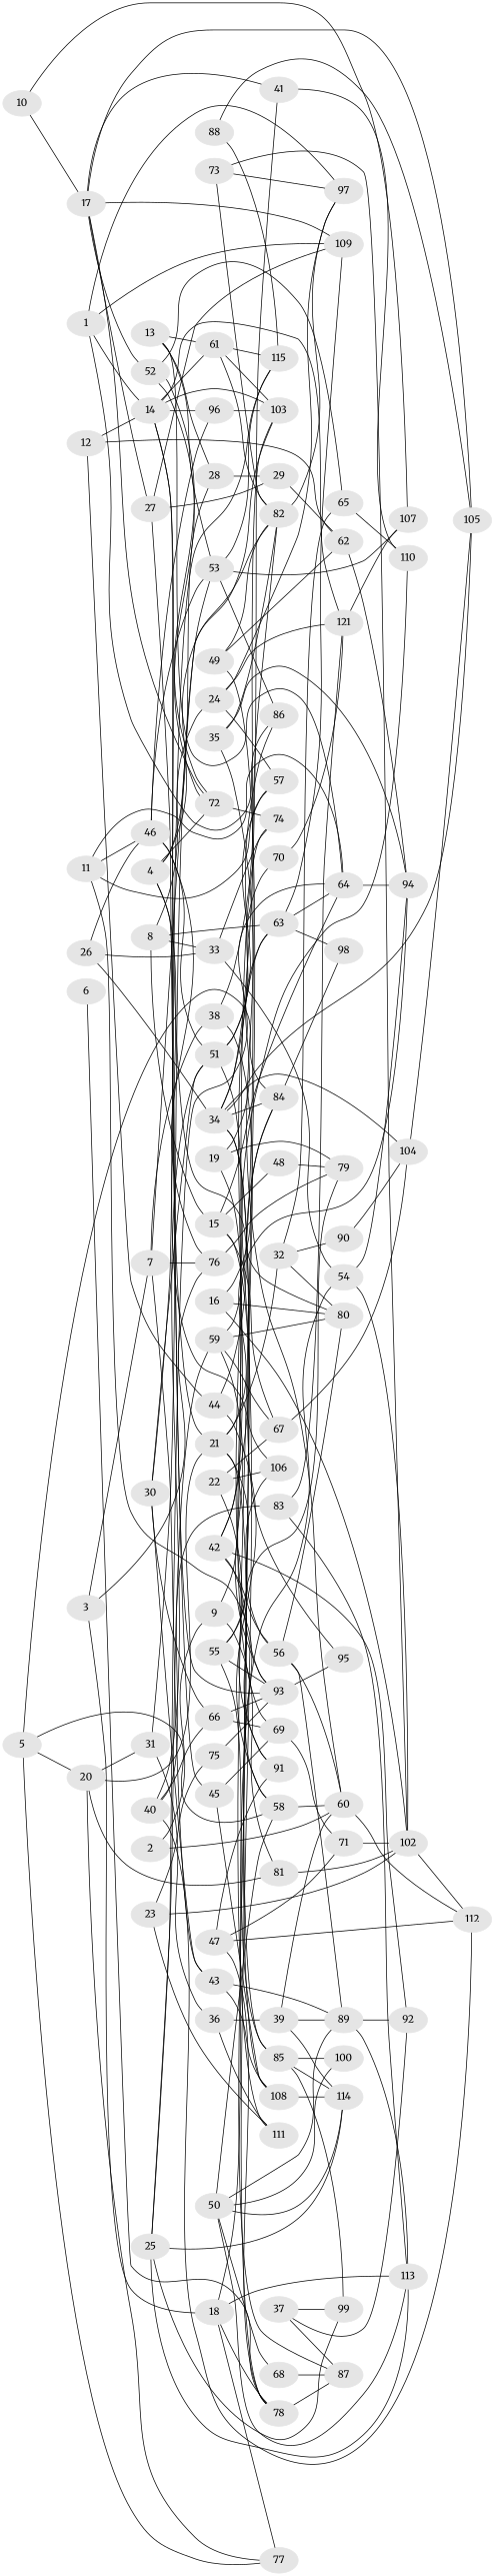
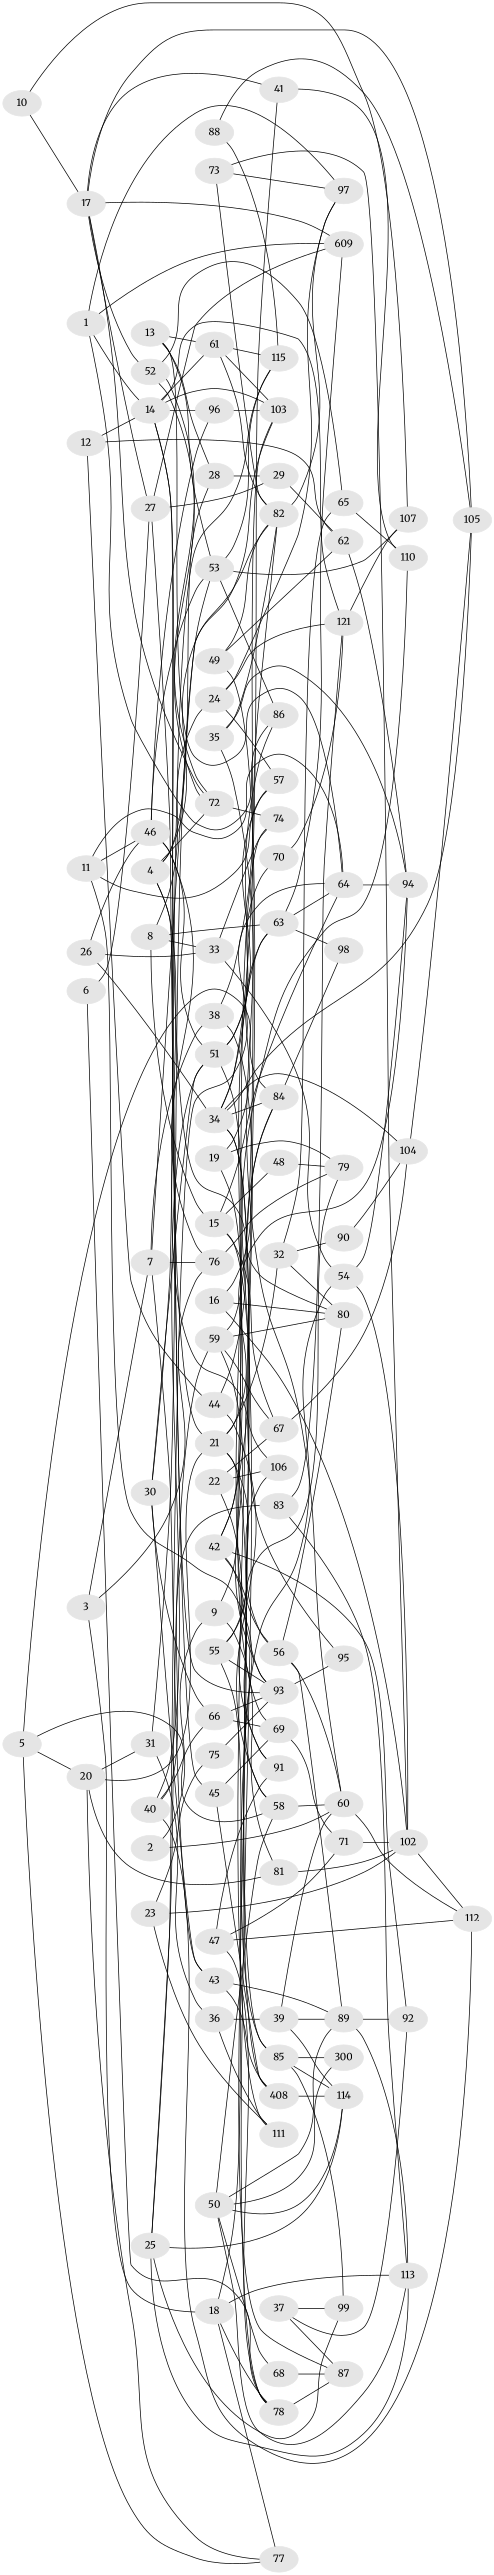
  graph {
    fontname=Merriweather
    rankdir=LR
    node [color=gray90 fontname=Merriweather style=filled]
    edge [fontname=Merriweather]
    1
    14
    86
    97
-   109
+   109 [label=609]
    103
    61
    21
    80
    96
    n11 [label=121]
    2
    9
    60
    74
    81
    112
    3
    7
    18
    76
    38
    43
    77
    78
    54
    113
    79
    4
    28
    72
    82
    93
    106
    29
    95
    5
    20
    58
    84
    31
    98
    6
    27
    45
    87
-   108
+   108 [label=408]
    89
    8
    15
    24
    33
    63
    64
    48
    67
    57
    102
    10
    17
    107
    41
    52
    105
    11
    46
    53
    51
    94
    12
    44
    62
    13
    115
    32
    56
    104
    16
    110
    65
    19
    69
    71
    36
    90
    22
    91
    23
    75
    111
    25
    59
    99
    114
    26
    34
    85
    30
    66
    70
    39
-   100
+   100 [label=300]
    35
    37
    92
    40
    83
    42
    47
    49
    50
    68
    55
    73
    88
    1 -- 14
    1 -- 86
    1 -- 97
    1 -- 109
    14 -- 103
    14 -- 61
    14 -- 21
    14 -- 80
    14 -- 96
    14 -- n11
    61 -- 103
    61 -- 82
    61 -- 115
    21 -- 87
    21 -- 94
    21 -- 32
    21 -- 56
    96 -- 103
    n11 -- 107
    2 -- 9
    2 -- 60
    9 -- 74
    9 -- 81
    60 -- 112
    81 -- 102
    3 -- 7
    3 -- 18
    3 -- 76
    7 -- 103
    7 -- 76
    7 -- 38
    7 -- 43
    18 -- 77
    18 -- 78
    18 -- 54
    18 -- 113
    76 -- 79
    38 -- 82
    38 -- 95
    43 -- 108
    43 -- 89
    78 -- 87
    54 -- 102
    54 -- 94
    4 -- 28
    4 -- 72
    4 -- 82
    4 -- 93
    4 -- 106
    28 -- 29
    72 -- 74
    82 -- 97
    93 -- 95
    29 -- 62
    5 -- 77
    5 -- 20
    5 -- 58
    5 -- 84
    20 -- 21
    20 -- 81
    20 -- 77
    20 -- 31
    58 -- 60
    84 -- 98
    31 -- 53
    31 -- 36
    6 -- 78
+   6 -- 27
    27 -- 109
    27 -- 29
    27 -- 45
    45 -- 108
    45 -- 69
    108 -- 114
    89 -- 113
    89 -- 92
    8 -- 15
    8 -- 24
    8 -- 33
    8 -- 63
    15 -- 78
    15 -- 64
    15 -- 48
    15 -- 67
    24 -- 97
    24 -- n11
    24 -- 57
    33 -- 74
    33 -- 54
    63 -- 109
    63 -- 98
    63 -- 64
    64 -- 94
    48 -- 79
    67 -- 104
    102 -- 112
    10 -- 17
    10 -- 107
    17 -- 109
    17 -- 72
    17 -- 27
    17 -- 41
    17 -- 52
    17 -- 105
    41 -- 110
    52 -- 72
    52 -- 72
    52 -- 65
    11 -- 58
    11 -- 64
    11 -- 57
    11 -- 46
    46 -- 96
    46 -- 76
    46 -- 53
    46 -- 51
    53 -- 86
    53 -- 107
    53 -- 115
    51 -- 93
    51 -- 57
    51 -- 70
    12 -- 14
    12 -- 44
    12 -- 62
    44 -- 58
    44 -- 84
    62 -- 94
    13 -- 61
    13 -- 28
    13 -- 64
    13 -- 53
    32 -- 80
    32 -- 65
    32 -- 90
    56 -- 80
    56 -- 60
    56 -- 89
    104 -- 105
    16 -- 80
    16 -- 84
    16 -- 102
    65 -- 110
    19 -- 79
    19 -- 63
    19 -- 69
    69 -- 71
    71 -- 102
    36 -- 111
    36 -- 39
    90 -- 104
    22 -- 106
    22 -- 67
    22 -- 91
    23 -- 102
    23 -- 75
    23 -- 111
    75 -- 93
    25 -- 113
    25 -- 64
    25 -- 59
    25 -- 99
    25 -- 114
    59 -- 103
    59 -- 80
    59 -- 93
    59 -- 67
    26 -- 33
    26 -- 46
    26 -- 34
    34 -- 86
    34 -- 84
    34 -- 108
    34 -- 41
    34 -- 105
    34 -- 104
    34 -- 85
    85 -- 99
    85 -- 114
    85 -- 100
    30 -- 43
    30 -- 51
    30 -- 115
    30 -- 66
    66 -- 93
    66 -- 69
    70 -- n11
    39 -- 60
    39 -- 89
    39 -- 114
    35 -- 60
    35 -- 82
    35 -- 94
    37 -- 87
    37 -- 99
    37 -- 92
    40 -- 112
    40 -- 51
    40 -- 66
    40 -- 83
    83 -- n11
    83 -- 113
    42 -- 63
    42 -- 56
    42 -- 110
    42 -- 91
    42 -- 92
    47 -- 112
    47 -- 78
    47 -- 71
    47 -- 91
    49 -- 82
    49 -- 62
    49 -- 111
    50 -- 113
    50 -- 58
    50 -- 89
    50 -- 114
    50 -- 100
    50 -- 68
    68 -- 87
    55 -- 79
    55 -- 93
    55 -- 106
    55 -- 85
    73 -- 97
    73 -- 82
    73 -- 102
    88 -- 105
    88 -- 115
  }
